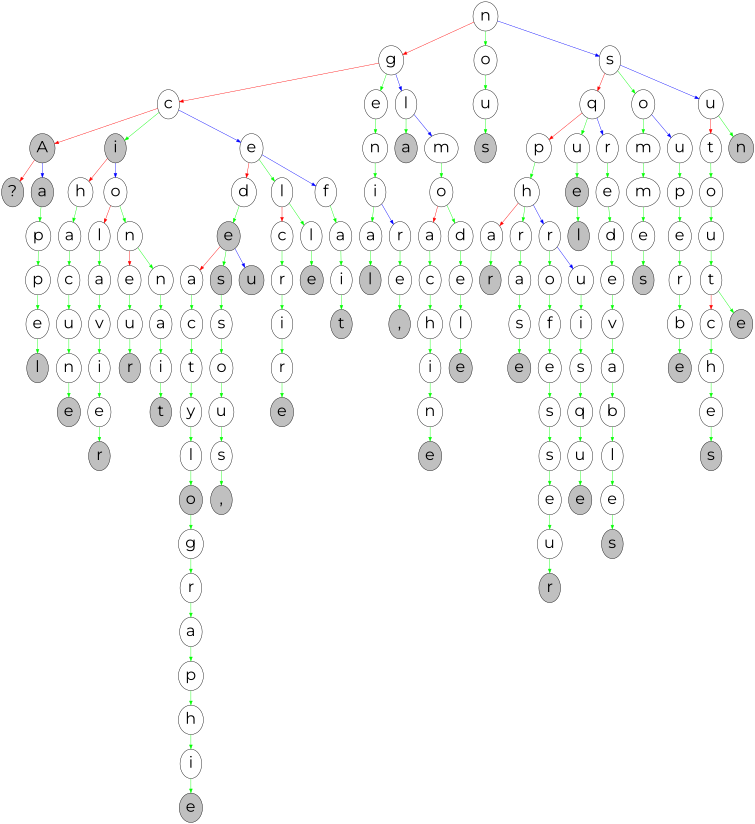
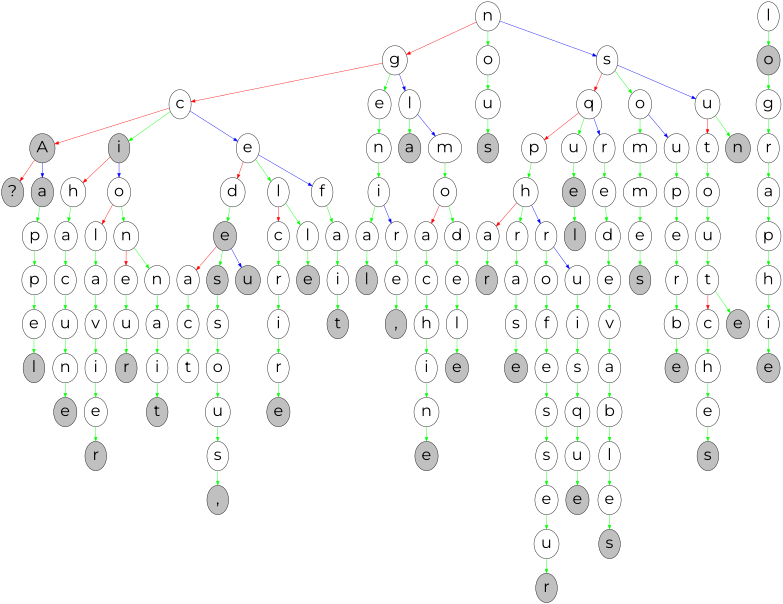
  digraph {
    fontname=Montserrat
    node [fontsize=40 fontname=Montserrat]
    edge [color=green fontname=Montserrat]
    n1 [label=n]
    n2 [label=g]
    n3 [label=o]
    n4 [label=s]
    n5 [label=c]
    n6 [label=e]
    n7 [label=l]
    n8 [label=u]
    n9 [label=q]
    n10 [label=o]
    n11 [label=u]
    n12 [fillcolor=grey label=A style=filled]
    n13 [fillcolor=grey label=i style=filled]
    n14 [label=e]
    n15 [label=n]
    n16 [fillcolor=grey label=a style=filled]
    n17 [label=m]
    n18 [fillcolor=grey label="?" style=filled]
    n19 [fillcolor=grey label=a style=filled]
    n20 [label=h]
    n21 [label=o]
    n22 [label=d]
    n23 [label=l]
    n24 [label=f]
    n25 [label=p]
    n26 [label=p]
    n27 [label=e]
    n28 [fillcolor=grey label=l style=filled]
    n29 [label=a]
    n30 [label=l]
    n31 [label=n]
    n32 [label=c]
    n33 [label=u]
    n34 [label=n]
    n35 [fillcolor=grey label=e style=filled]
    n36 [label=a]
    n37 [label=e]
    n38 [label=n]
    n39 [label=v]
    n40 [label=i]
    n41 [label=e]
    n42 [fillcolor=grey label=r style=filled]
    n43 [label=u]
    n44 [label=a]
    n45 [fillcolor=grey label=r style=filled]
    n46 [label=i]
    n47 [fillcolor=grey label=t style=filled]
    n48 [fillcolor=grey label=e style=filled]
    n49 [label=c]
    n50 [label=l]
    n51 [label=a]
    n52 [label=a]
    n53 [fillcolor=grey label=s style=filled]
    n54 [fillcolor=grey label=u style=filled]
    n55 [label=c]
    n56 [label=s]
    n57 [label=t]
-   n58 [label=y]
    n59 [label=l]
    n60 [fillcolor=grey label=o style=filled]
    n61 [label=g]
    n62 [label=r]
    n63 [label=a]
    n64 [label=p]
    n65 [label=h]
    n66 [label=i]
    n67 [fillcolor=grey label=e style=filled]
    n68 [label=o]
    n69 [label=u]
    n70 [label=s]
    n71 [fillcolor=grey label="," style=filled]
    n72 [label=r]
    n73 [fillcolor=grey label=e style=filled]
    n74 [label=i]
    n75 [label=r]
    n76 [fillcolor=grey label=e style=filled]
    n77 [label=i]
    n78 [fillcolor=grey label=t style=filled]
    n79 [label=i]
    n80 [label=a]
    n81 [label=r]
    n82 [fillcolor=grey label=l style=filled]
    n83 [label=e]
    n84 [fillcolor=grey label="," style=filled]
    n85 [label=o]
    n86 [label=a]
    n87 [label=d]
    n88 [label=c]
    n89 [label=e]
    n90 [label=h]
    n91 [label=i]
    n92 [label=n]
    n93 [fillcolor=grey label=e style=filled]
    n94 [label=l]
    n95 [fillcolor=grey label=e style=filled]
    n96 [fillcolor=grey label=s style=filled]
    n97 [label=p]
    n98 [label=u]
    n99 [label=r]
    n100 [label=m]
    n101 [label=u]
    n102 [label=t]
    n103 [fillcolor=grey label=n style=filled]
    n104 [label=h]
    n105 [fillcolor=grey label=e style=filled]
    n106 [label=e]
    n107 [label=a]
    n108 [label=r]
    n109 [label=r]
    n110 [fillcolor=grey label=r style=filled]
    n111 [label=a]
    n112 [label=o]
    n113 [label=u]
    n114 [label=s]
    n115 [fillcolor=grey label=e style=filled]
    n116 [label=f]
    n117 [label=i]
    n118 [label=e]
    n119 [label=s]
    n120 [label=s]
    n121 [label=e]
    n122 [label=u]
    n123 [fillcolor=grey label=r style=filled]
    n124 [label=s]
    n125 [label=q]
    n126 [label=u]
    n127 [fillcolor=grey label=e style=filled]
    n128 [fillcolor=grey label=l style=filled]
    n129 [label=d]
    n130 [label=e]
    n131 [label=v]
    n132 [label=a]
    n133 [label=b]
    n134 [label=l]
    n135 [label=e]
    n136 [fillcolor=grey label=s style=filled]
    n137 [label=m]
    n138 [label=p]
    n139 [label=e]
    n140 [fillcolor=grey label=s style=filled]
    n141 [label=e]
    n142 [label=r]
    n143 [label=b]
    n144 [fillcolor=grey label=e style=filled]
    n145 [label=o]
    n146 [label=u]
    n147 [label=t]
    n148 [label=c]
    n149 [fillcolor=grey label=e style=filled]
    n150 [label=h]
    n151 [label=e]
    n152 [fillcolor=grey label=s style=filled]
    n1 -> n2 [color=red]
    n1 -> n3
    n1 -> n4 [color=blue]
    n2 -> n5 [color=red]
    n2 -> n6
    n2 -> n7 [color=blue]
    n3 -> n8
    n4 -> n9 [color=red]
    n4 -> n10
    n4 -> n11 [color=blue]
    n5 -> n12 [color=red]
    n5 -> n13
    n5 -> n14 [color=blue]
    n6 -> n15
    n7 -> n16
    n7 -> n17 [color=blue]
    n8 -> n96
    n9 -> n97 [color=red]
    n9 -> n98
    n9 -> n99 [color=blue]
    n10 -> n100
    n10 -> n101 [color=blue]
    n11 -> n102 [color=red]
    n11 -> n103
    n12 -> n18 [color=red]
    n12 -> n19 [color=blue]
    n13 -> n20 [color=red]
    n13 -> n21 [color=blue]
    n14 -> n22 [color=red]
    n14 -> n23
    n14 -> n24 [color=blue]
    n15 -> n79
    n17 -> n85
    n19 -> n25
    n20 -> n29
    n21 -> n30 [color=red]
    n21 -> n31
    n22 -> n48
    n23 -> n49 [color=red]
    n23 -> n50
    n24 -> n51
    n25 -> n26
    n26 -> n27
    n27 -> n28
    n29 -> n32
    n30 -> n36
    n31 -> n37 [color=red]
    n31 -> n38
    n32 -> n33
    n33 -> n34
    n34 -> n35
    n36 -> n39
    n37 -> n43
    n38 -> n44
    n39 -> n40
    n40 -> n41
    n41 -> n42
    n43 -> n45
    n44 -> n46
    n46 -> n47
    n48 -> n52 [color=red]
    n48 -> n53
    n48 -> n54 [color=blue]
    n49 -> n72
    n50 -> n73
    n51 -> n77
    n52 -> n55
    n53 -> n56
    n55 -> n57
    n56 -> n68
-   n57 -> n58
-   n58 -> n59
    n59 -> n60
    n60 -> n61
    n61 -> n62
    n62 -> n63
    n63 -> n64
    n64 -> n65
    n65 -> n66
    n66 -> n67
    n68 -> n69
    n69 -> n70
    n70 -> n71
    n72 -> n74
    n74 -> n75
    n75 -> n76
    n77 -> n78
    n79 -> n80
    n79 -> n81 [color=blue]
    n80 -> n82
    n81 -> n83
    n83 -> n84
    n85 -> n86 [color=red]
    n85 -> n87
    n86 -> n88
    n87 -> n89
    n88 -> n90
    n89 -> n94
    n90 -> n91
    n91 -> n92
    n92 -> n93
    n94 -> n95
    n97 -> n104
    n98 -> n105
    n99 -> n106
    n100 -> n137
    n101 -> n138
    n102 -> n145
    n104 -> n107 [color=red]
    n104 -> n108
    n104 -> n109 [color=blue]
    n105 -> n128
    n106 -> n129
    n107 -> n110
    n108 -> n111
    n109 -> n112
    n109 -> n113 [color=blue]
    n111 -> n114
    n112 -> n116
    n113 -> n117
    n114 -> n115
    n116 -> n118
    n117 -> n124
    n118 -> n119
    n119 -> n120
    n120 -> n121
    n121 -> n122
    n122 -> n123
    n124 -> n125
    n125 -> n126
    n126 -> n127
    n129 -> n130
    n130 -> n131
    n131 -> n132
    n132 -> n133
    n133 -> n134
    n134 -> n135
    n135 -> n136
    n137 -> n139
    n138 -> n141
    n139 -> n140
    n141 -> n142
    n142 -> n143
    n143 -> n144
    n145 -> n146
    n146 -> n147
    n147 -> n148 [color=red]
    n147 -> n149
    n148 -> n150
    n150 -> n151
    n151 -> n152
  }
